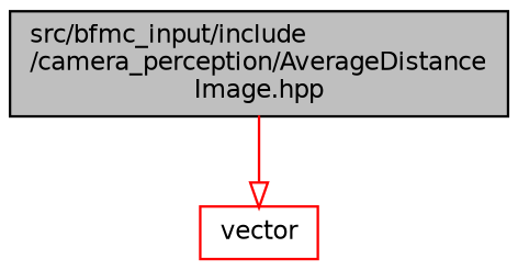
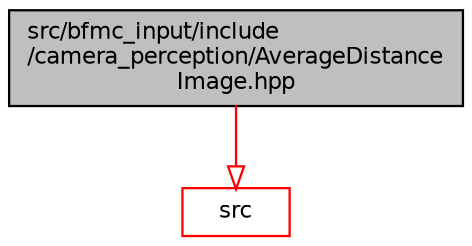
  digraph {
    node [fontname=Helvetica fontsize=10 shape=record style=filled]
    n1 [color=black fillcolor=grey75 fontcolor=black height=0.2 label="src/bfmc_input/include\l/camera_perception/AverageDistance\lImage.hpp" width=0.4]
-   n2 [color=red fillcolor=white height=0.2 label=vector width=0.4]
+   n2 [color=red fillcolor=white height=0.2 label=src width=0.4]
    n1 -> n2 [color=red fontname=Helvetica fontsize=10 labelfontname=Helvetica labelfontsize=10 style=solid arrowhead=onormal]
  }
